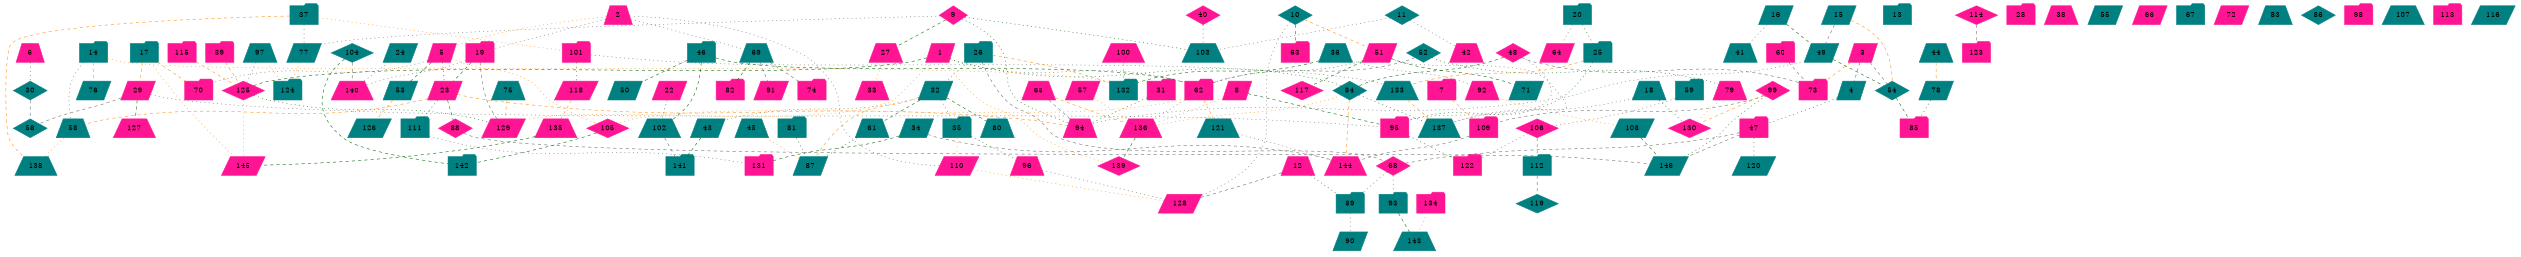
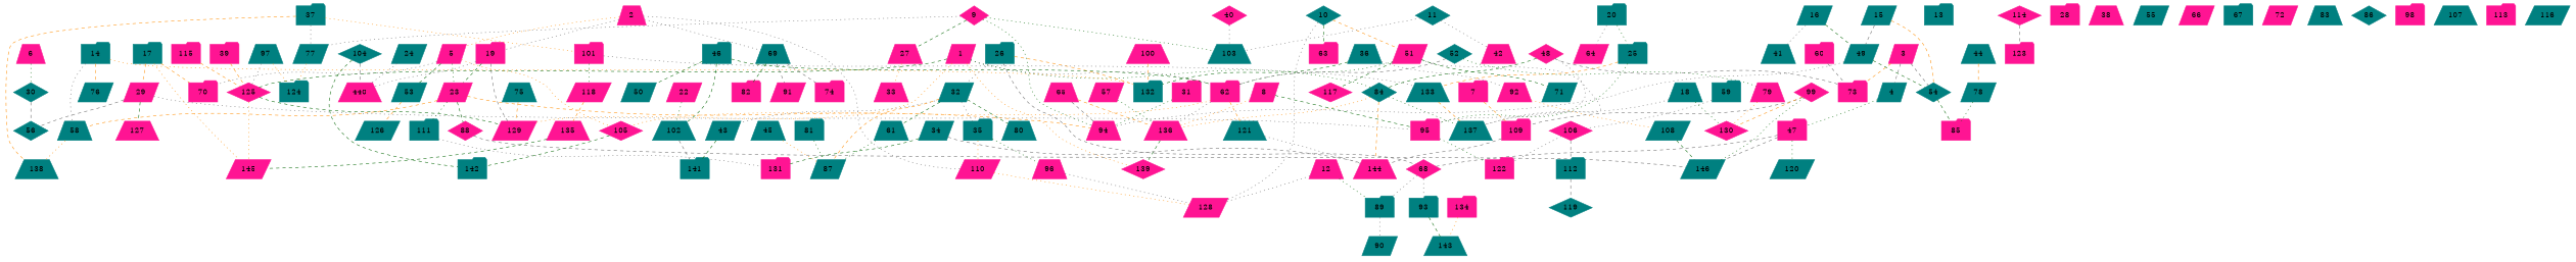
  graph {
    node [color=deeppink shape=folder style=filled]
    edge [color=gray40 style=dotted]
    1 [shape=parallelogram]
    62
    84 [color=teal shape=diamond]
    125 [shape=diamond]
    129 [shape=parallelogram]
    139 [shape=diamond]
    105 [shape=diamond]
    136 [shape=trapezium]
    121 [color=teal shape=trapezium]
    137 [color=teal shape=trapezium]
    144 [shape=trapezium]
    145 [shape=parallelogram]
    2 [shape=trapezium]
    5 [shape=parallelogram]
    19
    69 [color=teal shape=trapezium]
    110 [shape=parallelogram]
    23 [shape=parallelogram]
    53 [color=teal shape=parallelogram]
    70
-   140 [shape=trapezium]
+   140 [shape=trapezium label=440]
    74
    82
    91 [shape=parallelogram]
    128 [shape=parallelogram]
    3 [shape=parallelogram]
    4 [color=teal shape=parallelogram]
    54 [color=teal shape=diamond]
    73
    47
    85
    68 [shape=diamond]
    120 [color=teal shape=parallelogram]
    146 [color=teal shape=parallelogram]
    94 [shape=trapezium]
    58 [color=teal shape=trapezium]
    88 [shape=diamond]
    111 [color=teal]
    126 [color=teal shape=parallelogram]
    142 [color=teal]
    6 [shape=trapezium]
    30 [color=teal shape=diamond]
    56 [color=teal shape=diamond]
    7
    109
    8 [shape=parallelogram]
    95
    122
    9 [shape=diamond]
    27 [shape=trapezium]
    77 [color=teal shape=parallelogram]
    103 [color=teal shape=trapezium]
    33 [shape=trapezium]
    124 [color=teal]
    10 [color=teal shape=diamond]
    51 [shape=parallelogram]
    63
    71 [color=teal shape=parallelogram]
    117 [shape=diamond]
    11 [color=teal shape=diamond]
    42 [shape=trapezium]
    12 [shape=trapezium]
    89 [color=teal]
    90 [color=teal shape=parallelogram]
    13 [color=teal]
    14 [color=teal]
    76 [color=teal shape=parallelogram]
    132 [color=teal]
    138 [color=teal shape=trapezium]
    15 [color=teal shape=parallelogram]
    49 [color=teal shape=parallelogram]
    16 [color=teal shape=parallelogram]
    41 [color=teal shape=trapezium]
    17 [color=teal]
    29 [shape=parallelogram]
    127 [shape=trapezium]
    18 [color=teal shape=trapezium]
    130 [shape=diamond]
    20 [color=teal]
    25 [color=teal]
    64 [shape=parallelogram]
    133 [color=teal shape=trapezium]
    114 [shape=diamond]
    123
    22 [shape=parallelogram]
    102 [color=teal shape=trapezium]
    141 [color=teal]
    131
    24 [color=teal shape=parallelogram]
    26 [color=teal]
    32 [color=teal shape=parallelogram]
    35 [color=teal]
    43 [color=teal shape=parallelogram]
    61 [color=teal shape=trapezium]
    80 [color=teal shape=trapezium]
    87 [color=teal shape=parallelogram]
    93 [color=teal]
    28
    31
    96 [shape=trapezium]
    34 [color=teal shape=parallelogram]
    36 [color=teal shape=trapezium]
    92 [shape=trapezium]
    108 [color=teal shape=parallelogram]
    37 [color=teal]
    101
    118 [shape=parallelogram]
    38 [shape=trapezium]
    39
    40 [shape=diamond]
    44 [color=teal shape=trapezium]
    78 [color=teal shape=parallelogram]
    45 [color=teal shape=trapezium]
    46 [color=teal]
    50 [color=teal shape=parallelogram]
    48 [shape=diamond]
    52 [color=teal shape=diamond]
    79 [shape=trapezium]
    55 [color=teal shape=parallelogram]
    57 [shape=parallelogram]
    59 [color=teal]
    106 [shape=diamond]
    112 [color=teal]
    60
    65 [shape=trapezium]
    66 [shape=parallelogram]
    67 [color=teal]
    143 [color=teal shape=trapezium]
    72 [shape=parallelogram]
    75 [color=teal shape=trapezium]
    81 [color=teal]
    83 [color=teal shape=trapezium]
    86 [color=teal shape=diamond]
    97 [color=teal shape=trapezium]
    98
    99 [shape=diamond]
    100 [shape=trapezium]
    135 [shape=trapezium]
    104 [color=teal shape=diamond]
    119 [color=teal shape=diamond]
    107 [color=teal shape=trapezium]
    113
    115
    116 [color=teal shape=parallelogram]
    134
    1 -- 62
    1 -- 84 [color=darkgreen]
    1 -- 125 [color=darkgreen style=dashed]
    1 -- 129 [color=darkorange]
    1 -- 139 [color=darkorange]
    62 -- 105 [color=darkorange]
    62 -- 136
    62 -- 121 [color=darkorange style=dashed]
    84 -- 136 [color=darkorange]
    84 -- 137 [color=darkgreen]
    84 -- 144 [color=darkorange style=dashed]
-   125 -- 129 [color=darkgreen]
+   125 -- 129 [color=darkgreen style=dashed]
    125 -- 145 [color=darkorange]
    105 -- 142 [color=darkgreen style=dashed]
    136 -- 139 [color=darkgreen style=dashed]
    121 -- 144
    2 -- 5 [color=darkorange]
    2 -- 19
    2 -- 69
    2 -- 110
    5 -- 105 [color=darkorange]
    5 -- 23 [color=darkgreen]
    5 -- 53 [color=darkgreen style=dashed]
    5 -- 70
    19 -- 129 [style=dashed]
    19 -- 23 [color=darkgreen style=dashed]
    19 -- 140
    69 -- 74 [style=dashed]
    69 -- 82 [color=darkgreen style=dashed]
    69 -- 91 [style=dashed]
    110 -- 128 [color=darkorange]
    23 -- 94 [color=darkorange style=dashed]
    23 -- 58 [color=darkorange style=dashed]
    23 -- 88 [color=darkgreen style=dashed]
    23 -- 111 [color=darkgreen]
    53 -- 126 [color=darkorange style=dashed]
    3 -- 4 [style=dashed]
    3 -- 54 [style=dashed]
    3 -- 73 [color=darkorange style=dashed]
    4 -- 47 [color=darkgreen]
    54 -- 85 [color=darkgreen style=dashed]
    47 -- 68 [style=dashed]
    47 -- 120 [color=darkgreen]
    47 -- 146 [style=dashed]
    68 -- 89
    68 -- 93
    58 -- 138 [color=darkorange]
    88 -- 146 [style=dashed]
    111 -- 131
    6 -- 30 [color=darkgreen]
    30 -- 56 [style=dashed]
    7 -- 109 [color=darkorange style=dashed]
    109 -- 144 [style=dashed]
    8 -- 136 [color=darkorange]
    8 -- 95 [color=darkgreen style=dashed]
    95 -- 122 [color=darkgreen]
    9 -- 94 [color=darkgreen]
    9 -- 27 [color=darkgreen style=dashed]
    9 -- 77
    9 -- 103 [color=darkgreen]
    27 -- 33 [color=darkorange]
    77 -- 124 [color=darkorange]
    10 -- 128
    10 -- 51 [color=darkorange style=dashed]
    10 -- 63 [color=darkgreen style=dashed]
    51 -- 62 [color=darkgreen]
    51 -- 137
    51 -- 71 [color=darkgreen style=dashed]
    51 -- 117 [color=darkgreen style=dashed]
    11 -- 103
    11 -- 42
-   12 -- 128 [style=dashed]
+   12 -- 128
    12 -- 89 [color=darkgreen]
    89 -- 90
    14 -- 58
    14 -- 76 [color=darkorange style=dashed]
    14 -- 132 [color=darkorange]
    15 -- 54 [color=darkorange style=dashed]
    15 -- 49 [style=dashed]
    49 -- 54 [color=darkgreen style=dashed]
    49 -- 94
    16 -- 49 [color=darkgreen style=dashed]
    16 -- 41
    17 -- 145 [color=darkorange]
    17 -- 70 [color=darkorange style=dashed]
    17 -- 29 [color=darkorange style=dashed]
    29 -- 56 [style=dashed]
    29 -- 95
    29 -- 127 [color=darkgreen style=dashed]
    18 -- 137
    18 -- 130 [color=darkgreen]
    20 -- 25 [color=darkgreen]
    20 -- 64
    25 -- 95 [color=darkgreen]
    25 -- 133 [color=darkorange style=dashed]
    133 -- 137 [color=darkorange style=dashed]
    114 -- 123 [style=dashed]
    22 -- 102 [color=darkgreen]
    102 -- 141 [style=dashed]
    24 -- 140
    26 -- 68 [style=dashed]
    26 -- 132 [color=darkorange style=dashed]
    26 -- 32
    32 -- 35
    32 -- 43
    32 -- 61 [color=darkgreen style=dashed]
    32 -- 80 [color=darkgreen style=dashed]
    32 -- 87 [color=darkorange style=dashed]
    35 -- 110 [color=darkorange]
    35 -- 96 [color=darkgreen]
    43 -- 141 [color=darkgreen style=dashed]
    61 -- 87 [color=darkgreen]
    93 -- 143 [color=darkgreen style=dashed]
    31 -- 94 [color=darkgreen]
    96 -- 128
    34 -- 144 [style=dashed]
    34 -- 131 [color=darkgreen style=dashed]
    36 -- 132 [color=darkgreen style=dashed]
    36 -- 92
    92 -- 108 [color=darkorange]
    108 -- 146 [color=darkgreen style=dashed]
    37 -- 77
    37 -- 138 [color=darkorange style=dashed]
    37 -- 101 [color=darkorange]
    101 -- 133
    101 -- 118 [color=darkgreen]
    118 -- 135 [color=darkorange style=dashed]
    39 -- 125 [color=darkorange style=dashed]
    40 -- 103
    44 -- 78 [color=darkorange style=dashed]
    78 -- 85 [color=darkgreen]
    45 -- 87 [color=darkorange]
    46 -- 62 [color=darkgreen style=dashed]
    46 -- 102 [color=darkgreen style=dashed]
    46 -- 50 [color=darkgreen style=dashed]
    48 -- 84 [color=darkgreen style=dashed]
    48 -- 73 [style=dashed]
    48 -- 95
    52 -- 62 [style=dashed]
    52 -- 79 [color=darkgreen]
    79 -- 130 [color=darkorange]
-   57 -- 136 [color=darkorange]
+   57 -- 136 [color=darkgreen]
    59 -- 106
    106 -- 122
    106 -- 112 [style=dashed]
    112 -- 119 [style=dashed]
    60 -- 73 [style=dashed]
    65 -- 136 [color=darkorange style=dashed]
    65 -- 94 [style=dashed]
    75 -- 129 [color=darkorange style=dashed]
    81 -- 87 [color=darkgreen]
    97 -- 125
    97 -- 124 [color=darkorange]
    99 -- 146 [color=darkgreen]
    99 -- 109 [style=dashed]
    99 -- 130 [color=darkorange style=dashed]
    100 -- 132 [color=darkorange style=dashed]
    135 -- 145 [color=darkgreen style=dashed]
    104 -- 140 [style=dashed]
    104 -- 142 [color=darkgreen style=dashed]
    115 -- 125 [color=darkorange style=dashed]
    134 -- 143 [color=darkorange]
  }
